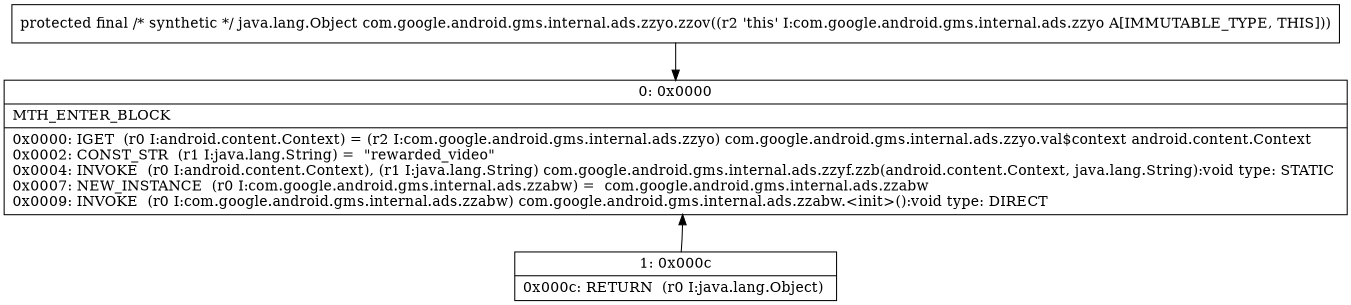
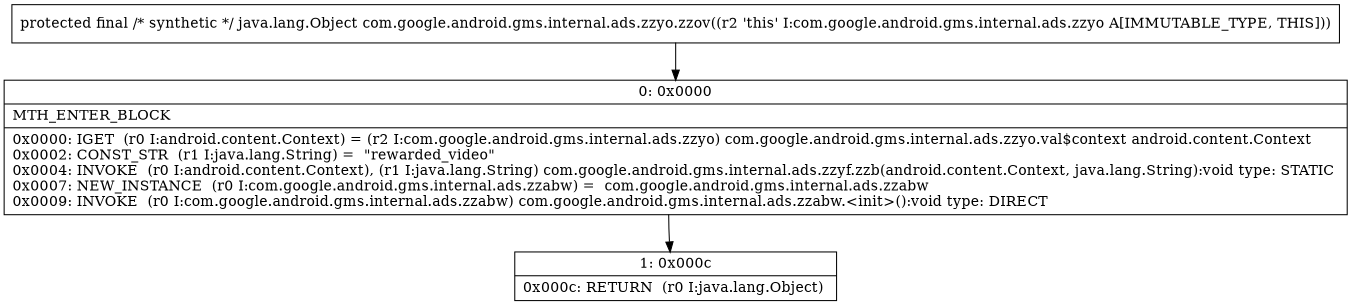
  digraph {
    fontname="DejaVu Serif"
    node [shape=record fontname="DejaVu Serif"]
    edge [fontname="DejaVu Serif"]
    n1 [label="{0\:\ 0x0000|MTH_ENTER_BLOCK\l|0x0000: IGET  (r0 I:android.content.Context) = (r2 I:com.google.android.gms.internal.ads.zzyo) com.google.android.gms.internal.ads.zzyo.val$context android.content.Context \l0x0002: CONST_STR  (r1 I:java.lang.String) =  \"rewarded_video\" \l0x0004: INVOKE  (r0 I:android.content.Context), (r1 I:java.lang.String) com.google.android.gms.internal.ads.zzyf.zzb(android.content.Context, java.lang.String):void type: STATIC \l0x0007: NEW_INSTANCE  (r0 I:com.google.android.gms.internal.ads.zzabw) =  com.google.android.gms.internal.ads.zzabw \l0x0009: INVOKE  (r0 I:com.google.android.gms.internal.ads.zzabw) com.google.android.gms.internal.ads.zzabw.\<init\>():void type: DIRECT \l}"]
    n2 [label="{1\:\ 0x000c|0x000c: RETURN  (r0 I:java.lang.Object) \l}"]
    n3 [label="{protected final \/* synthetic *\/ java.lang.Object com.google.android.gms.internal.ads.zzyo.zzov((r2 'this' I:com.google.android.gms.internal.ads.zzyo A[IMMUTABLE_TYPE, THIS])) }"]
-   n2 -> n1
+   n1 -> n2
    n3 -> n1
  }
